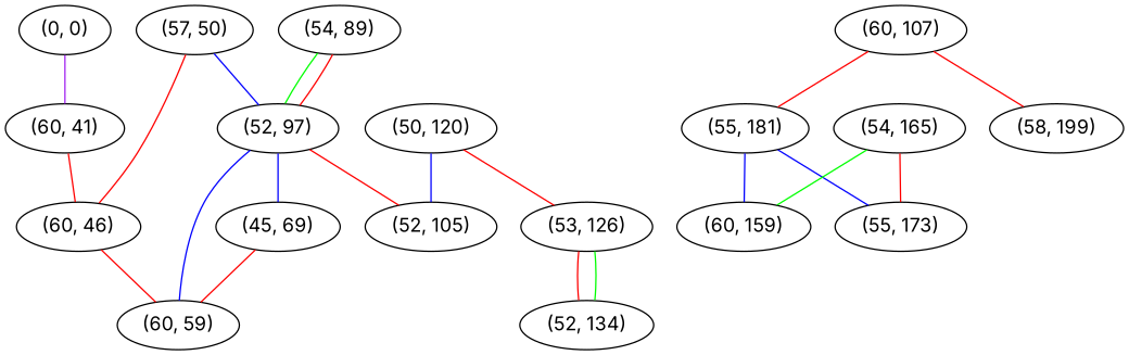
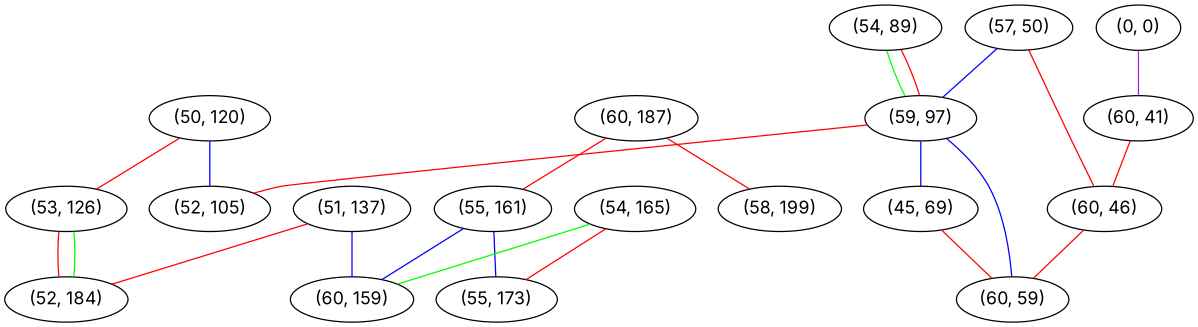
  graph {
    fontname=Inter
    node [fontname=Inter]
    edge [color=red fontname=Inter weight=1]
    "(54, 89)"
-   "(52, 97)"
+   "(52, 97)" [label="(59, 97)"]
    "(52, 105)"
    "(45, 69)"
    "(60, 59)"
+   "(51, 137)"
    "(60, 159)"
-   "(52, 134)"
-   "(60, 187)" [label="(60, 107)"]
-   "(55, 181)"
+   "(52, 134)" [label="(52, 184)"]
+   "(60, 187)"
+   "(55, 181)" [label="(55, 161)"]
    "(58, 199)"
    "(55, 173)"
    "(0, 0)"
    "(60, 41)"
    "(60, 46)"
    "(57, 50)"
    "(50, 120)"
    "(53, 126)"
    "(54, 165)"
    "(54, 89)" -- "(52, 97)" [color=green weight=2]
    "(54, 89)" -- "(52, 97)"
    "(52, 97)" -- "(52, 105)"
    "(52, 97)" -- "(45, 69)" [color=blue weight=3]
    "(52, 97)" -- "(60, 59)" [color=blue weight=3]
    "(45, 69)" -- "(60, 59)"
+   "(51, 137)" -- "(60, 159)" [color=blue weight=3]
+   "(51, 137)" -- "(52, 134)"
    "(60, 187)" -- "(55, 181)"
    "(60, 187)" -- "(58, 199)"
    "(55, 181)" -- "(60, 159)" [color=blue weight=3]
    "(55, 181)" -- "(55, 173)" [color=blue weight=3]
    "(0, 0)" -- "(60, 41)" [color=purple weight=4]
    "(60, 41)" -- "(60, 46)"
    "(60, 46)" -- "(60, 59)"
    "(57, 50)" -- "(52, 97)" [color=blue weight=3]
    "(57, 50)" -- "(60, 46)"
    "(50, 120)" -- "(52, 105)" [color=blue weight=3]
    "(50, 120)" -- "(53, 126)"
    "(53, 126)" -- "(52, 134)"
    "(53, 126)" -- "(52, 134)" [color=green weight=2]
    "(54, 165)" -- "(60, 159)" [color=green]
    "(54, 165)" -- "(55, 173)"
  }
